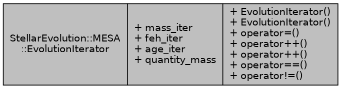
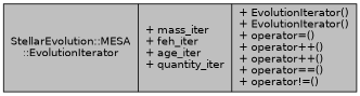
  digraph {
    rankdir=LR
-   n1 [color=black fillcolor=grey75 fontcolor=black fontname=Helvetica fontsize=12 height=0.2 label="{StellarEvolution::MESA\l::EvolutionIterator\n|+ mass_iter\l+ feh_iter\l+ age_iter\l+ quantity_mass\l|+ EvolutionIterator()\l+ EvolutionIterator()\l+ operator=()\l+ operator++()\l+ operator++()\l+ operator==()\l+ operator!=()\l}" shape=record style=filled width=0.4]
+   n1 [color=black fillcolor=grey75 fontcolor=black fontname=Helvetica fontsize=12 height=0.2 label="{StellarEvolution::MESA\l::EvolutionIterator\n|+ mass_iter\l+ feh_iter\l+ age_iter\l+ quantity_iter\l|+ EvolutionIterator()\l+ EvolutionIterator()\l+ operator=()\l+ operator++()\l+ operator++()\l+ operator==()\l+ operator!=()\l}" shape=record style=filled width=0.4]
  }
